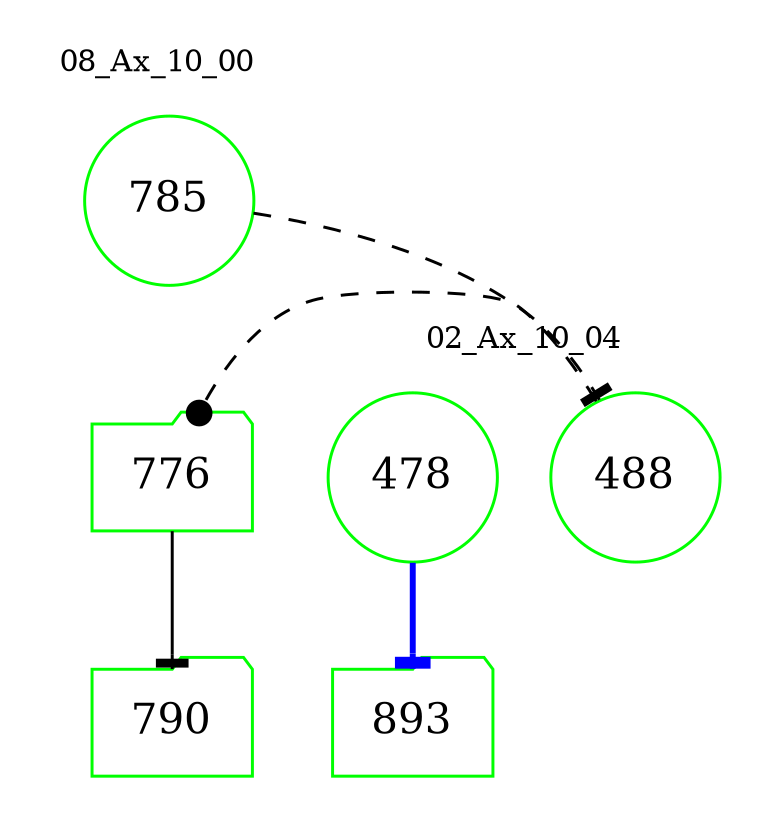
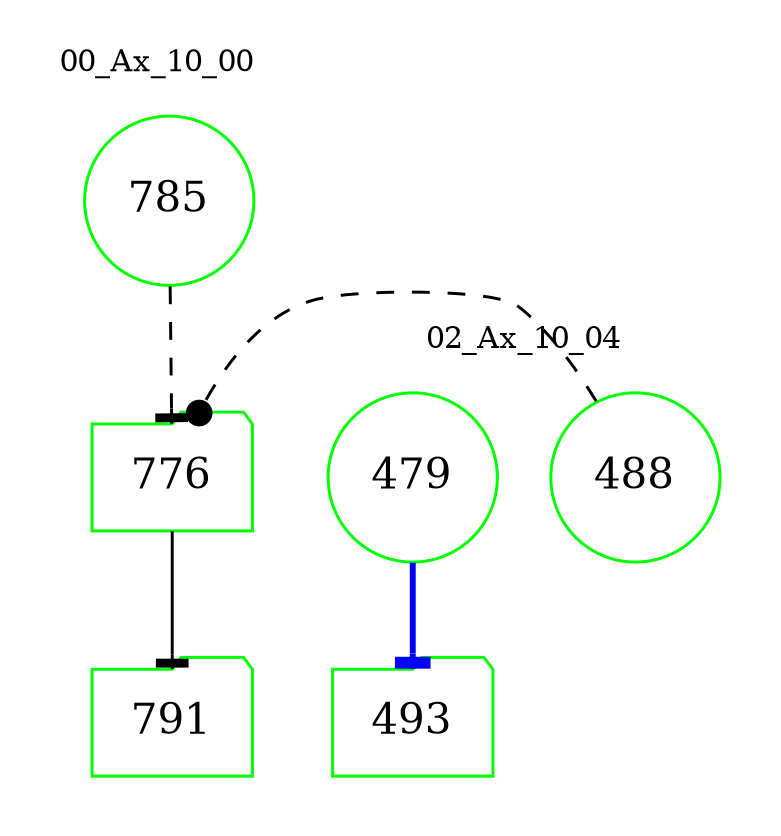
  digraph {
    node [color=green shape=circle]
    edge [arrowhead=tee color=black style=dashed]
    n1 [label=785]
    n2 [label=776 shape=folder]
-   n3 [label=790 shape=folder]
+   n3 [label=791 shape=folder]
    n4 [label=488]
-   n5 [label=478]
-   n6 [label=893 shape=folder]
+   n5 [label=479]
+   n6 [label=493 shape=folder]
    subgraph cluster_1 {
      color=white
      fontsize=10
-     label="08_Ax_10_00"
+     label="00_Ax_10_00"
      n1
      n2
      n3
    }
    subgraph cluster_2 {
      color=white
      fontsize=10
      label="02_Ax_10_04"
      n4
      n5
      n6
    }
-   n1 -> n4
+   n1 -> n2
    n2 -> n3 [style=solid]
    n4 -> n2 [arrowhead=dot]
    n5 -> n6 [color=blue style=bold]
  }
